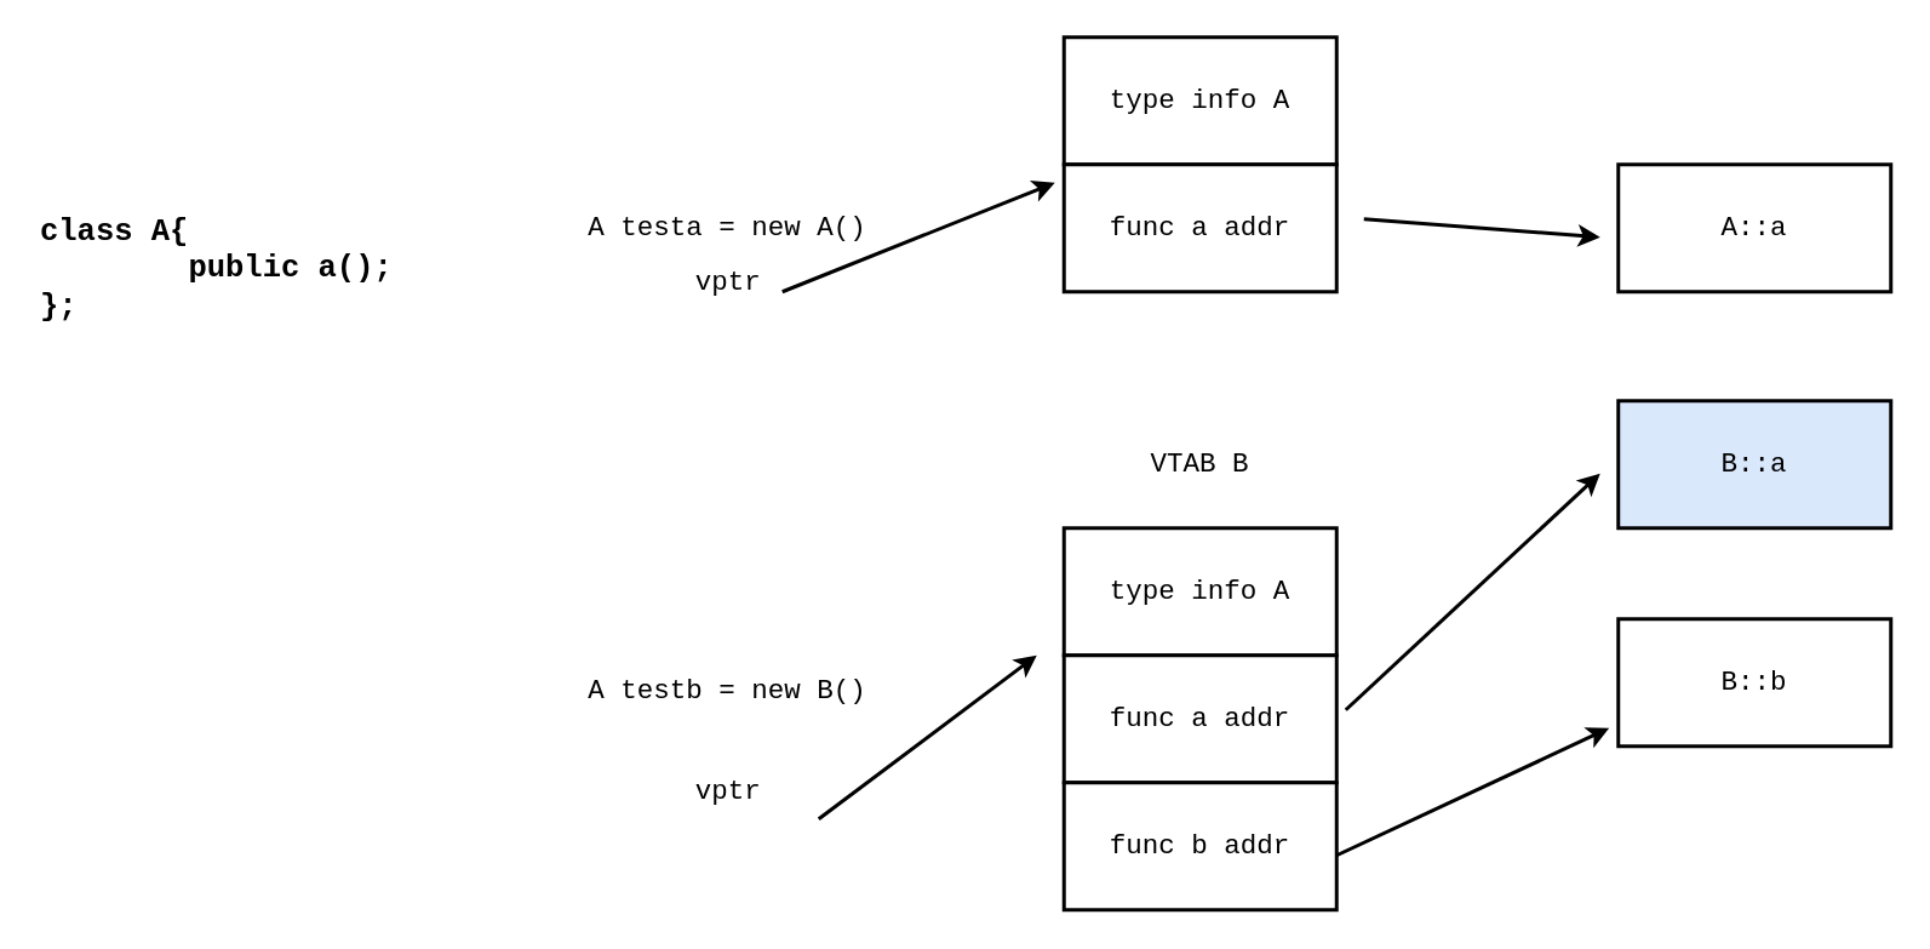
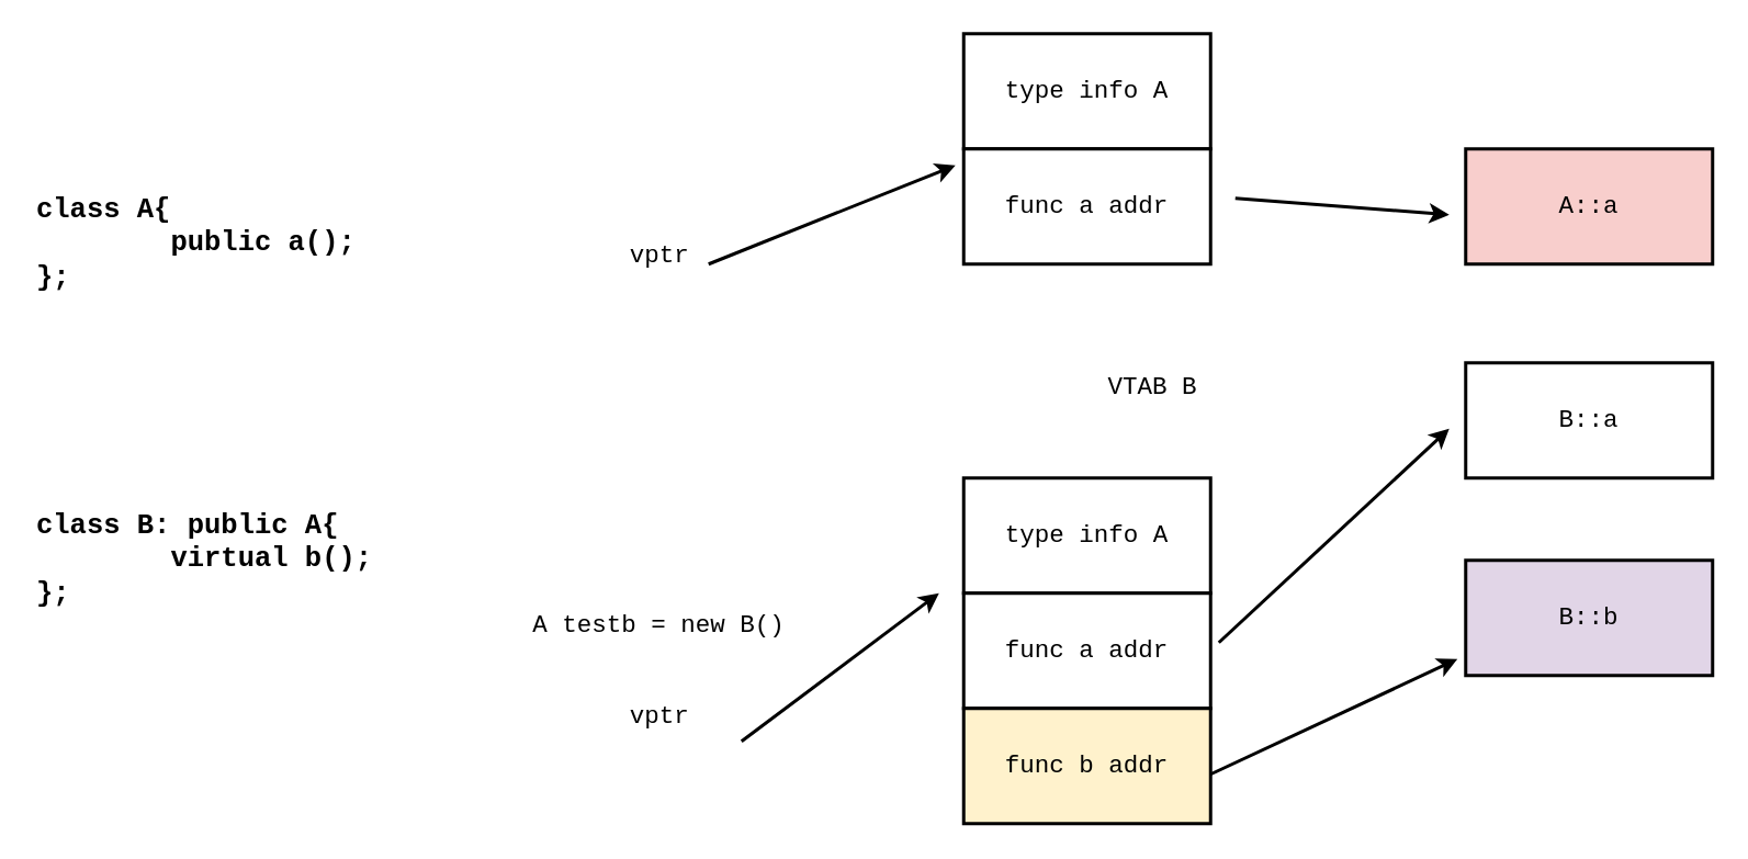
  <mxCell id="0" />
  <mxCell id="1" parent="0" />
  <mxCell id="2" value="class A{&lt;div style=&quot;font-size: 17px;&quot;&gt;&lt;span style=&quot;white-space: pre; font-size: 17px;&quot;&gt;&#09;&lt;/span&gt;public a();&lt;br style=&quot;font-size: 17px;&quot;&gt;&lt;div style=&quot;font-size: 17px;&quot;&gt;};&lt;/div&gt;&lt;/div&gt;" style="text;html=1;align=left;verticalAlign=middle;whiteSpace=wrap;rounded=0;strokeWidth=2;fontFamily=Courier New;fontSize=17;fontStyle=1" vertex="1" parent="1"><mxGeometry x="20" y="55" width="270" height="185" as="geometry" /></mxCell>
+ <mxCell id="3" value="class B: public A{&lt;div style=&quot;font-size: 17px;&quot;&gt;&lt;span style=&quot;white-space: pre; font-size: 17px;&quot;&gt;&#09;&lt;/span&gt;virtual b();&lt;br style=&quot;font-size: 17px;&quot;&gt;&lt;div style=&quot;font-size: 17px;&quot;&gt;};&lt;/div&gt;&lt;/div&gt;" style="text;html=1;align=left;verticalAlign=middle;whiteSpace=wrap;rounded=0;strokeWidth=2;fontFamily=Courier New;fontSize=17;fontStyle=1" vertex="1" parent="1"><mxGeometry x="20" y="240" width="270" height="200" as="geometry" /></mxCell>
  <mxCell id="4" value="type info A" style="rounded=0;whiteSpace=wrap;html=1;strokeWidth=2;fontFamily=Courier New;fontSize=15;" vertex="1" parent="1"><mxGeometry x="585" y="20" width="150" height="70" as="geometry" /></mxCell>
  <mxCell id="5" value="func a addr" style="rounded=0;whiteSpace=wrap;html=1;strokeWidth=2;fontFamily=Courier New;fontSize=15;" vertex="1" parent="1"><mxGeometry x="585" y="90" width="150" height="70" as="geometry" /></mxCell>
- <mxCell id="6" value="VTAB B" style="text;html=1;align=center;verticalAlign=middle;whiteSpace=wrap;rounded=0;strokeWidth=2;fontFamily=Courier New;fontSize=15;" vertex="1" parent="1"><mxGeometry x="630" y="240" width="60" height="30" as="geometry" /></mxCell>
+ <mxCell id="6" value="VTAB B" style="text;html=1;align=center;verticalAlign=middle;whiteSpace=wrap;rounded=0;strokeWidth=2;fontFamily=Courier New;fontSize=15;" vertex="1" parent="1"><mxGeometry x="670" y="220" width="60" height="30" as="geometry" /></mxCell>
  <mxCell id="7" value="type info A" style="rounded=0;whiteSpace=wrap;html=1;strokeWidth=2;fontFamily=Courier New;fontSize=15;" vertex="1" parent="1"><mxGeometry x="585" y="290" width="150" height="70" as="geometry" /></mxCell>
  <mxCell id="8" value="func a addr" style="rounded=0;whiteSpace=wrap;html=1;strokeWidth=2;fontFamily=Courier New;fontSize=15;" vertex="1" parent="1"><mxGeometry x="585" y="360" width="150" height="70" as="geometry" /></mxCell>
- <mxCell id="9" value="func b addr" style="rounded=0;whiteSpace=wrap;html=1;strokeWidth=2;fontFamily=Courier New;fontSize=15;" vertex="1" parent="1"><mxGeometry x="585" y="430" width="150" height="70" as="geometry" /></mxCell>
- <mxCell id="10" value="A::a" style="rounded=0;whiteSpace=wrap;html=1;strokeWidth=2;fontFamily=Courier New;fontSize=15;" vertex="1" parent="1"><mxGeometry x="890" y="90" width="150" height="70" as="geometry" /></mxCell>
- <mxCell id="11" value="B::a" style="rounded=0;whiteSpace=wrap;html=1;strokeWidth=2;fontFamily=Courier New;fontSize=15;fillColor=#dae8fc;" vertex="1" parent="1"><mxGeometry x="890" y="220" width="150" height="70" as="geometry" /></mxCell>
- <mxCell id="12" value="B::b" style="rounded=0;whiteSpace=wrap;html=1;strokeWidth=2;fontFamily=Courier New;fontSize=15;" vertex="1" parent="1"><mxGeometry x="890" y="340" width="150" height="70" as="geometry" /></mxCell>
- <mxCell id="13" value="A testa = new A()" style="text;html=1;align=center;verticalAlign=middle;whiteSpace=wrap;rounded=0;strokeWidth=2;fontFamily=Courier New;fontSize=15;" vertex="1" parent="1"><mxGeometry x="310" y="110" width="180" height="30" as="geometry" /></mxCell>
+ <mxCell id="9" value="func b addr" style="rounded=0;whiteSpace=wrap;html=1;strokeWidth=2;fontFamily=Courier New;fontSize=15;fillColor=#fff2cc;" vertex="1" parent="1"><mxGeometry x="585" y="430" width="150" height="70" as="geometry" /></mxCell>
+ <mxCell id="10" value="A::a" style="rounded=0;whiteSpace=wrap;html=1;strokeWidth=2;fontFamily=Courier New;fontSize=15;fillColor=#f8cecc;" vertex="1" parent="1"><mxGeometry x="890" y="90" width="150" height="70" as="geometry" /></mxCell>
+ <mxCell id="11" value="B::a" style="rounded=0;whiteSpace=wrap;html=1;strokeWidth=2;fontFamily=Courier New;fontSize=15;" vertex="1" parent="1"><mxGeometry x="890" y="220" width="150" height="70" as="geometry" /></mxCell>
+ <mxCell id="12" value="B::b" style="rounded=0;whiteSpace=wrap;html=1;strokeWidth=2;fontFamily=Courier New;fontSize=15;fillColor=#e1d5e7;" vertex="1" parent="1"><mxGeometry x="890" y="340" width="150" height="70" as="geometry" /></mxCell>
  <mxCell id="14" value="A testb = new B()" style="text;html=1;align=center;verticalAlign=middle;whiteSpace=wrap;rounded=0;strokeWidth=2;fontFamily=Courier New;fontSize=15;" vertex="1" parent="1"><mxGeometry x="310" y="365" width="180" height="30" as="geometry" /></mxCell>
  <mxCell id="15" value="vptr" style="text;html=1;align=center;verticalAlign=middle;resizable=0;points=[];autosize=1;strokeColor=none;fillColor=none;strokeWidth=2;fontFamily=Courier New;fontSize=15;" vertex="1" parent="1"><mxGeometry x="370" y="140" width="60" height="30" as="geometry" /></mxCell>
  <mxCell id="16" value="vptr" style="text;html=1;align=center;verticalAlign=middle;resizable=0;points=[];autosize=1;strokeColor=none;fillColor=none;strokeWidth=2;fontFamily=Courier New;fontSize=15;" vertex="1" parent="1"><mxGeometry x="370" y="420" width="60" height="30" as="geometry" /></mxCell>
  <mxCell id="17" value="" style="endArrow=classic;html=1;rounded=0;strokeWidth=2;fontFamily=Courier New;fontSize=15;" edge="1" parent="1"><mxGeometry width="50" height="50" relative="1" as="geometry"><mxPoint x="430" y="160" as="sourcePoint" /><mxPoint x="580" y="100" as="targetPoint" /></mxGeometry></mxCell>
  <mxCell id="18" value="" style="endArrow=classic;html=1;rounded=0;strokeWidth=2;fontFamily=Courier New;fontSize=15;" edge="1" parent="1"><mxGeometry width="50" height="50" relative="1" as="geometry"><mxPoint x="450" y="450" as="sourcePoint" /><mxPoint x="570" y="360" as="targetPoint" /></mxGeometry></mxCell>
  <mxCell id="19" value="" style="endArrow=classic;html=1;rounded=0;strokeWidth=2;fontFamily=Courier New;fontSize=15;" edge="1" parent="1"><mxGeometry width="50" height="50" relative="1" as="geometry"><mxPoint x="750" y="120" as="sourcePoint" /><mxPoint x="880" y="130" as="targetPoint" /></mxGeometry></mxCell>
  <mxCell id="20" value="" style="endArrow=classic;html=1;rounded=0;strokeWidth=2;fontFamily=Courier New;fontSize=15;" edge="1" parent="1"><mxGeometry width="50" height="50" relative="1" as="geometry"><mxPoint x="740" y="390" as="sourcePoint" /><mxPoint x="880" y="260" as="targetPoint" /></mxGeometry></mxCell>
  <mxCell id="21" value="" style="endArrow=classic;html=1;rounded=0;strokeWidth=2;fontFamily=Courier New;fontSize=15;" edge="1" parent="1"><mxGeometry width="50" height="50" relative="1" as="geometry"><mxPoint x="735" y="470" as="sourcePoint" /><mxPoint x="885" y="400" as="targetPoint" /></mxGeometry></mxCell>
